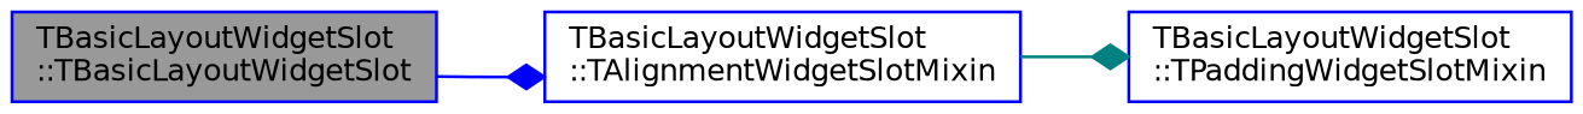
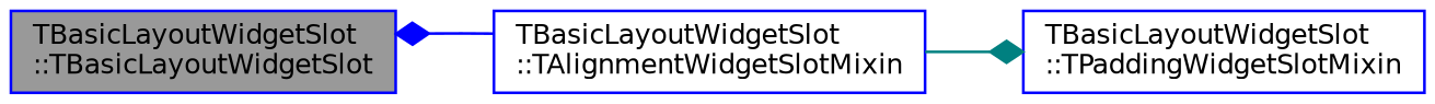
  digraph {
    rankdir=LR
    node [color=blue fillcolor=white fontname=Helvetica fontsize=10 shape=box style=filled]
    edge [arrowhead=diamond fontname=Helvetica fontsize=10 labelfontname=Helvetica labelfontsize=10 style=solid]
    n1 [fillcolor=grey60 fontcolor=black height=0.2 label="TBasicLayoutWidgetSlot\l::TBasicLayoutWidgetSlot" width=0.4]
    n2 [height=0.2 label="TBasicLayoutWidgetSlot\l::TAlignmentWidgetSlotMixin" width=0.4]
    n3 [height=0.2 label="TBasicLayoutWidgetSlot\l::TPaddingWidgetSlotMixin" width=0.4]
-   n1 -> n2 [color=blue]
+   n2 -> n1 [color=blue]
    n2 -> n3 [color=teal]
  }
